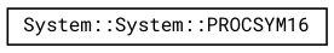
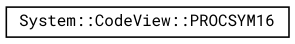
  digraph {
    rankdir=LR
    fontname="Roboto Mono"
-   n1 [color=black fillcolor=white fontname="Roboto Mono" fontsize=10 height=0.2 label="System::System::PROCSYM16" shape=record style=filled width=0.4]
+   n1 [color=black fillcolor=white fontname="Roboto Mono" fontsize=10 height=0.2 label="System::CodeView::PROCSYM16" shape=record style=filled width=0.4]
  }
